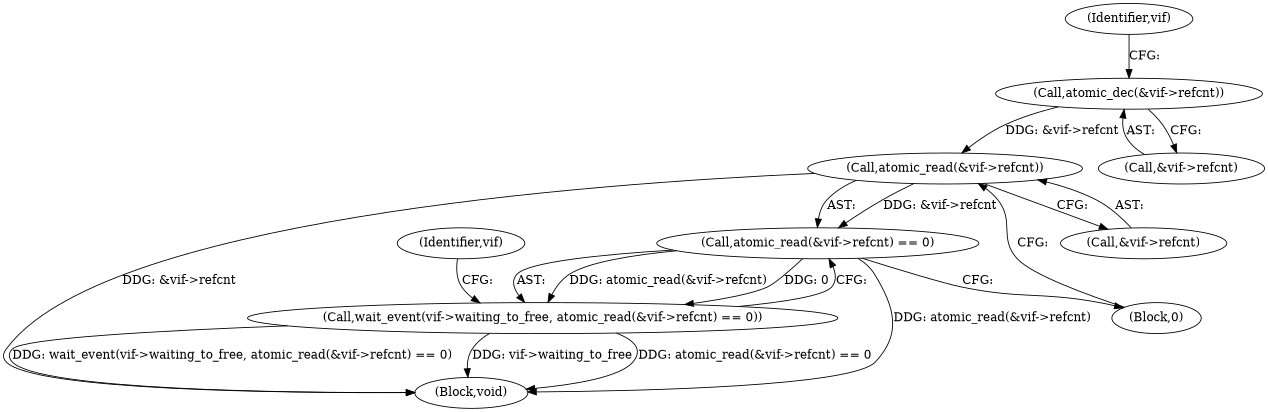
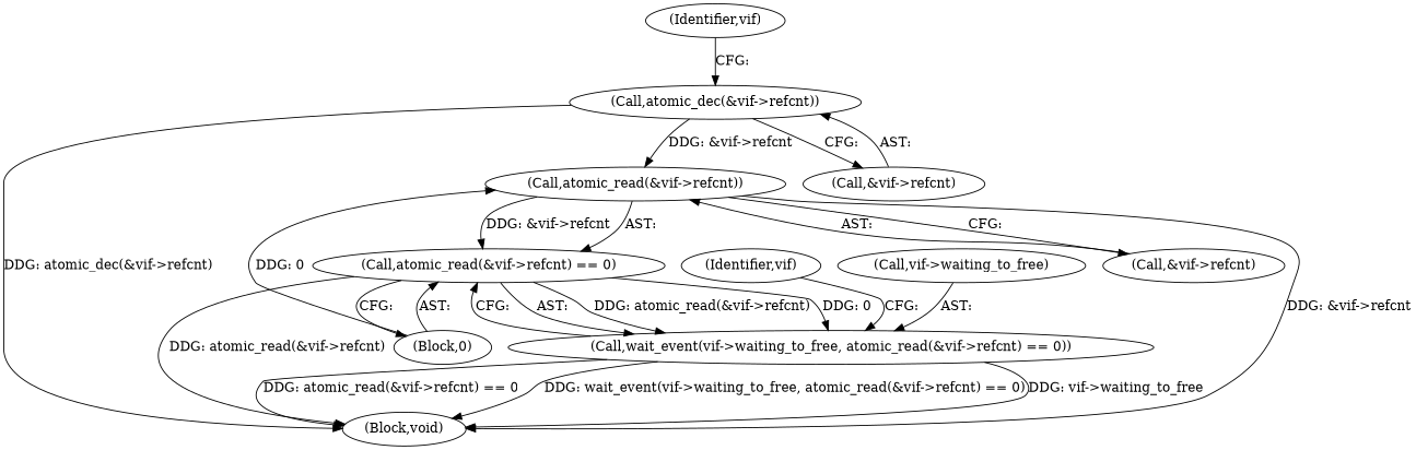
  digraph {
    n1 [label="(Call,atomic_dec(&vif->refcnt))"]
    n2 [label="(Call,atomic_read(&vif->refcnt))"]
    n3 [label="(Call,&vif->refcnt)"]
    n4 [label="(Block,void)"]
    n5 [label="(Call,atomic_read(&vif->refcnt) == 0)"]
    n6 [label="(Call,&vif->refcnt)"]
    n7 [label="(Call,wait_event(vif->waiting_to_free, atomic_read(&vif->refcnt) == 0))"]
    n8 [label="(Block,0)"]
    n9 [label="(Identifier,vif)"]
+   n10 [label="(Call,vif->waiting_to_free)"]
    n11 [label="(Identifier,vif)"]
    n1 -> n2 [label="DDG: &vif->refcnt"]
    n1 -> n3 [label="CFG: "]
+   n1 -> n4 [label="DDG: atomic_dec(&vif->refcnt)"]
    n2 -> n4 [label="DDG: &vif->refcnt"]
    n2 -> n5 [label="AST: "]
    n2 -> n5 [label="DDG: &vif->refcnt"]
    n2 -> n6 [label="CFG: "]
    n3 -> n1 [label="AST: "]
    n5 -> n4 [label="DDG: atomic_read(&vif->refcnt)"]
    n5 -> n7 [label="AST: "]
    n5 -> n7 [label="DDG: atomic_read(&vif->refcnt)"]
    n5 -> n7 [label="DDG: 0"]
    n5 -> n8 [label="CFG: "]
    n6 -> n2 [label="AST: "]
    n7 -> n4 [label="DDG: wait_event(vif->waiting_to_free, atomic_read(&vif->refcnt) == 0)"]
    n7 -> n4 [label="DDG: vif->waiting_to_free"]
    n7 -> n4 [label="DDG: atomic_read(&vif->refcnt) == 0"]
    n7 -> n5 [label="CFG: "]
-   n8 -> n2 [label="CFG: "]
+   n8 -> n2 [label="DDG: 0"]
+   n8 -> n5 [label="AST: "]
    n9 -> n7 [label="CFG: "]
+   n10 -> n7 [label="AST: "]
    n11 -> n1 [label="CFG: "]
  }
